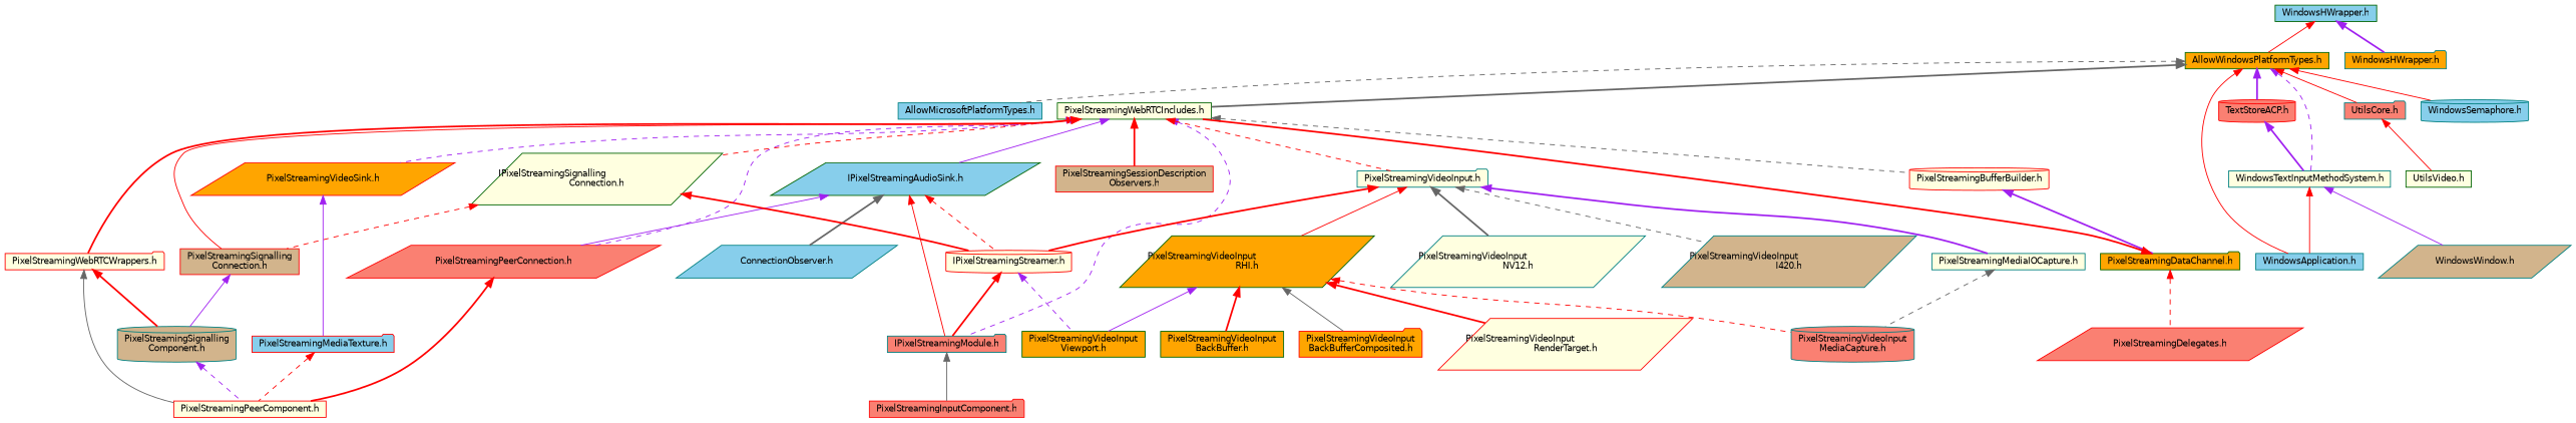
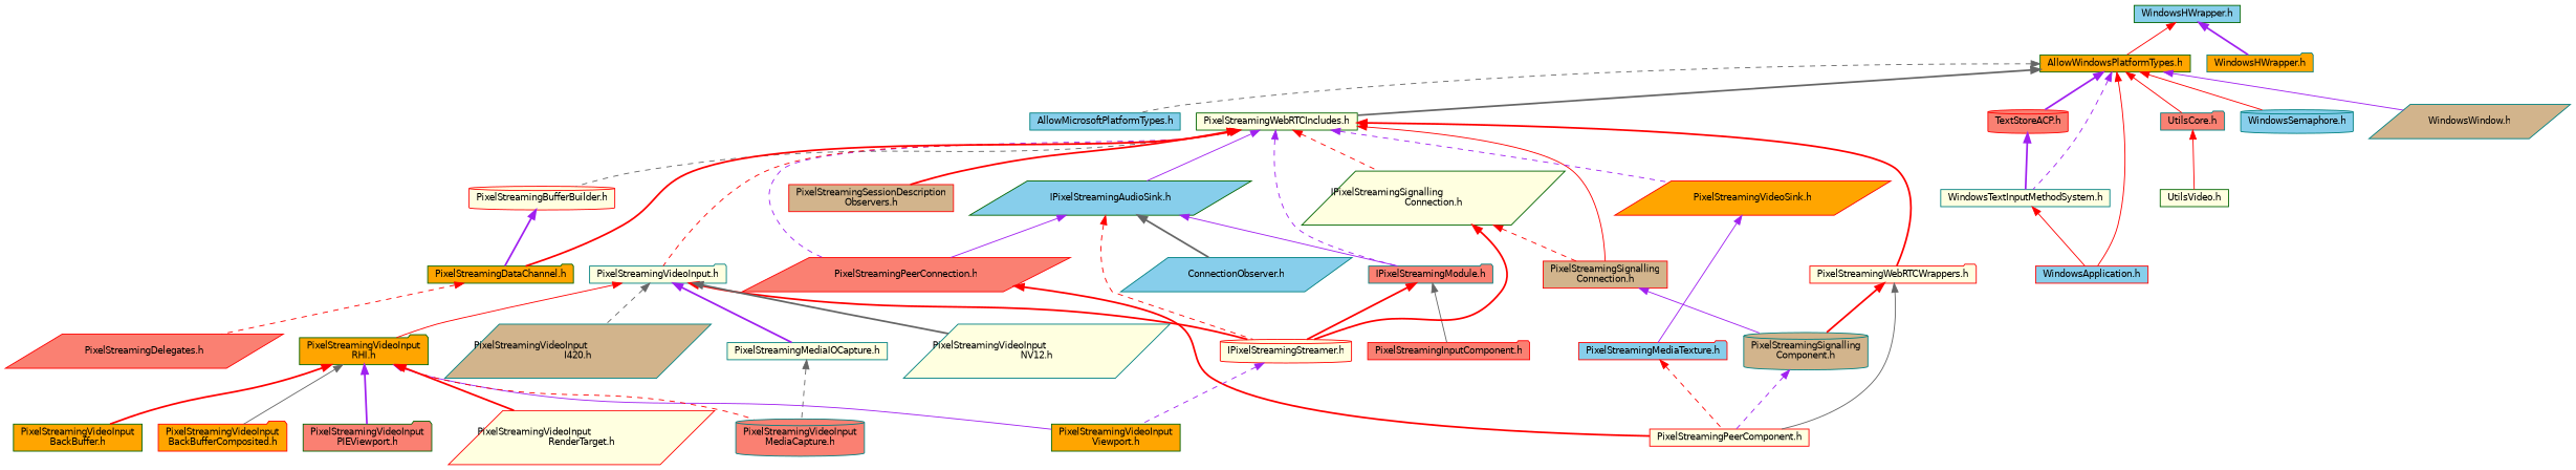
  digraph {
    node [color=red fillcolor=lightyellow fontname=Helvetica fontsize=10 shape=box style=filled]
    edge [color=red dir=back fontname=Helvetica fontsize=10 labelfontname=Helvetica labelfontsize=10 style=bold]
    n1 [color=darkgreen fillcolor=skyblue fontcolor=black height=0.2 label="WindowsHWrapper.h" width=0.4]
    n2 [color=darkgreen fillcolor=orange height=0.2 label="AllowWindowsPlatformTypes.h" width=0.4]
    n3 [color=teal fillcolor=orange height=0.2 label="WindowsHWrapper.h" shape=folder width=0.4]
    n4 [color=teal fillcolor=skyblue height=0.2 label="AllowMicrosoftPlatformTypes.h" width=0.4]
    n5 [color=darkgreen height=0.2 label="PixelStreamingWebRTCIncludes.h" width=0.4]
    n6 [fillcolor=salmon height=0.2 label="TextStoreACP.h" shape=cylinder width=0.4]
    n7 [color=teal height=0.2 label="WindowsTextInputMethodSystem.h" width=0.4]
-   n8 [color=teal fillcolor=skyblue height=0.2 label="WindowsApplication.h" width=0.4]
+   n8 [fillcolor=skyblue height=0.2 label="WindowsApplication.h" width=0.4]
    n9 [color=teal fillcolor=salmon height=0.2 label="UtilsCore.h" shape=folder width=0.4]
    n10 [color=teal fillcolor=skyblue height=0.2 label="WindowsSemaphore.h" shape=cylinder width=0.4]
    n11 [color=teal fillcolor=tan height=0.2 label="WindowsWindow.h" shape=parallelogram width=0.4]
    n12 [color=darkgreen fillcolor=skyblue height=0.2 label="IPixelStreamingAudioSink.h" shape=parallelogram width=0.4]
    n13 [color=teal fillcolor=salmon height=0.2 label="IPixelStreamingModule.h" shape=folder width=0.4]
    n14 [fillcolor=salmon height=0.2 label="PixelStreamingPeerConnection.h" shape=parallelogram width=0.4]
    n15 [color=darkgreen height=0.2 label="IPixelStreamingSignalling\lConnection.h" shape=parallelogram width=0.4]
    n16 [fillcolor=tan height=0.2 label="PixelStreamingSignalling\lConnection.h" width=0.4]
    n17 [height=0.2 label="PixelStreamingBufferBuilder.h" shape=cylinder width=0.4]
    n18 [color=darkgreen fillcolor=orange height=0.2 label="PixelStreamingDataChannel.h" shape=folder width=0.4]
    n19 [fillcolor=tan height=0.2 label="PixelStreamingSessionDescription\lObservers.h" width=0.4]
    n20 [color=teal height=0.2 label="PixelStreamingVideoInput.h" shape=folder width=0.4]
    n21 [fillcolor=orange height=0.2 label="PixelStreamingVideoSink.h" shape=parallelogram width=0.4]
    n22 [height=0.2 label="PixelStreamingWebRTCWrappers.h" shape=folder width=0.4]
    n23 [color=darkgreen height=0.2 label="UtilsVideo.h" width=0.4]
    n24 [height=0.2 label="IPixelStreamingStreamer.h" shape=cylinder width=0.4]
    n25 [color=teal fillcolor=skyblue height=0.2 label="ConnectionObserver.h" shape=parallelogram width=0.4]
    n26 [fillcolor=salmon height=0.2 label="PixelStreamingInputComponent.h" shape=folder width=0.4]
    n27 [height=0.2 label="PixelStreamingPeerComponent.h" width=0.4]
    n28 [color=teal fillcolor=tan height=0.2 label="PixelStreamingSignalling\lComponent.h" shape=cylinder width=0.4]
    n29 [fillcolor=salmon height=0.2 label="PixelStreamingDelegates.h" shape=parallelogram width=0.4]
    n30 [color=teal height=0.2 label="PixelStreamingMediaIOCapture.h" width=0.4]
    n31 [color=teal fillcolor=tan height=0.2 label="PixelStreamingVideoInput\lI420.h" shape=parallelogram width=0.4]
    n32 [color=teal height=0.2 label="PixelStreamingVideoInput\lNV12.h" shape=parallelogram width=0.4]
-   n33 [color=darkgreen fillcolor=orange height=0.2 label="PixelStreamingVideoInput\lRHI.h" shape=parallelogram width=0.4]
+   n33 [color=darkgreen fillcolor=orange height=0.2 label="PixelStreamingVideoInput\lRHI.h" shape=folder width=0.4]
    n34 [fillcolor=skyblue height=0.2 label="PixelStreamingMediaTexture.h" shape=folder width=0.4]
    n35 [color=darkgreen fillcolor=orange height=0.2 label="PixelStreamingVideoInput\lViewport.h" width=0.4]
    n36 [color=teal fillcolor=salmon height=0.2 label="PixelStreamingVideoInput\lMediaCapture.h" shape=cylinder width=0.4]
    n37 [color=darkgreen fillcolor=orange height=0.2 label="PixelStreamingVideoInput\lBackBuffer.h" width=0.4]
    n38 [fillcolor=orange height=0.2 label="PixelStreamingVideoInput\lBackBufferComposited.h" shape=folder width=0.4]
+   n39 [color=darkgreen fillcolor=salmon height=0.2 label="PixelStreamingVideoInput\lPIEViewport.h" shape=folder width=0.4]
    n40 [height=0.2 label="PixelStreamingVideoInput\lRenderTarget.h" shape=parallelogram width=0.4]
    n1 -> n2 [style=solid]
    n1 -> n3 [color=purple]
    n2 -> n4 [color=gray40 style=dashed]
    n2 -> n5 [color=gray40]
    n2 -> n6 [color=purple]
    n2 -> n7 [color=purple style=dashed]
    n2 -> n8 [style=solid]
    n2 -> n9 [style=solid]
    n2 -> n10 [style=solid]
-   n7 -> n11 [color=purple style=solid]
+   n2 -> n11 [color=purple style=solid]
    n5 -> n12 [color=purple style=solid]
    n5 -> n13 [color=purple style=dashed]
    n5 -> n14 [color=purple style=dashed]
    n5 -> n15 [style=dashed]
    n5 -> n16 [style=solid]
    n5 -> n17 [color=gray40 style=dashed]
-   n18 -> n5
+   n5 -> n18
    n5 -> n19
    n5 -> n20 [style=dashed]
    n5 -> n21 [color=purple style=dashed]
    n5 -> n22
    n6 -> n7 [color=purple]
    n7 -> n8 [style=solid]
    n9 -> n23 [style=solid]
-   n12 -> n13 [style=solid]
+   n12 -> n13 [color=purple style=solid]
    n12 -> n14 [color=purple style=solid]
    n12 -> n24 [style=dashed]
    n12 -> n25 [color=gray40]
    n13 -> n26 [color=gray40 style=solid]
    n14 -> n27
    n15 -> n16 [style=dashed]
    n15 -> n24
    n16 -> n28 [color=purple style=solid]
    n17 -> n18 [color=purple]
    n18 -> n29 [style=dashed]
    n20 -> n24
    n20 -> n30 [color=purple]
    n20 -> n31 [color=gray40 style=dashed]
    n20 -> n32 [color=gray40]
    n20 -> n33 [style=solid]
    n21 -> n34 [color=purple style=solid]
    n22 -> n27 [color=gray40 style=solid]
    n22 -> n28
-   n24 -> n13
+   n13 -> n24
    n24 -> n35 [color=purple style=dashed]
    n28 -> n27 [color=purple style=dashed]
    n30 -> n36 [color=gray40 style=dashed]
    n33 -> n35 [color=purple style=solid]
    n33 -> n36 [style=dashed]
    n33 -> n37
    n33 -> n38 [color=gray40 style=solid]
+   n33 -> n39 [color=purple]
    n33 -> n40
    n34 -> n27 [style=dashed]
  }
